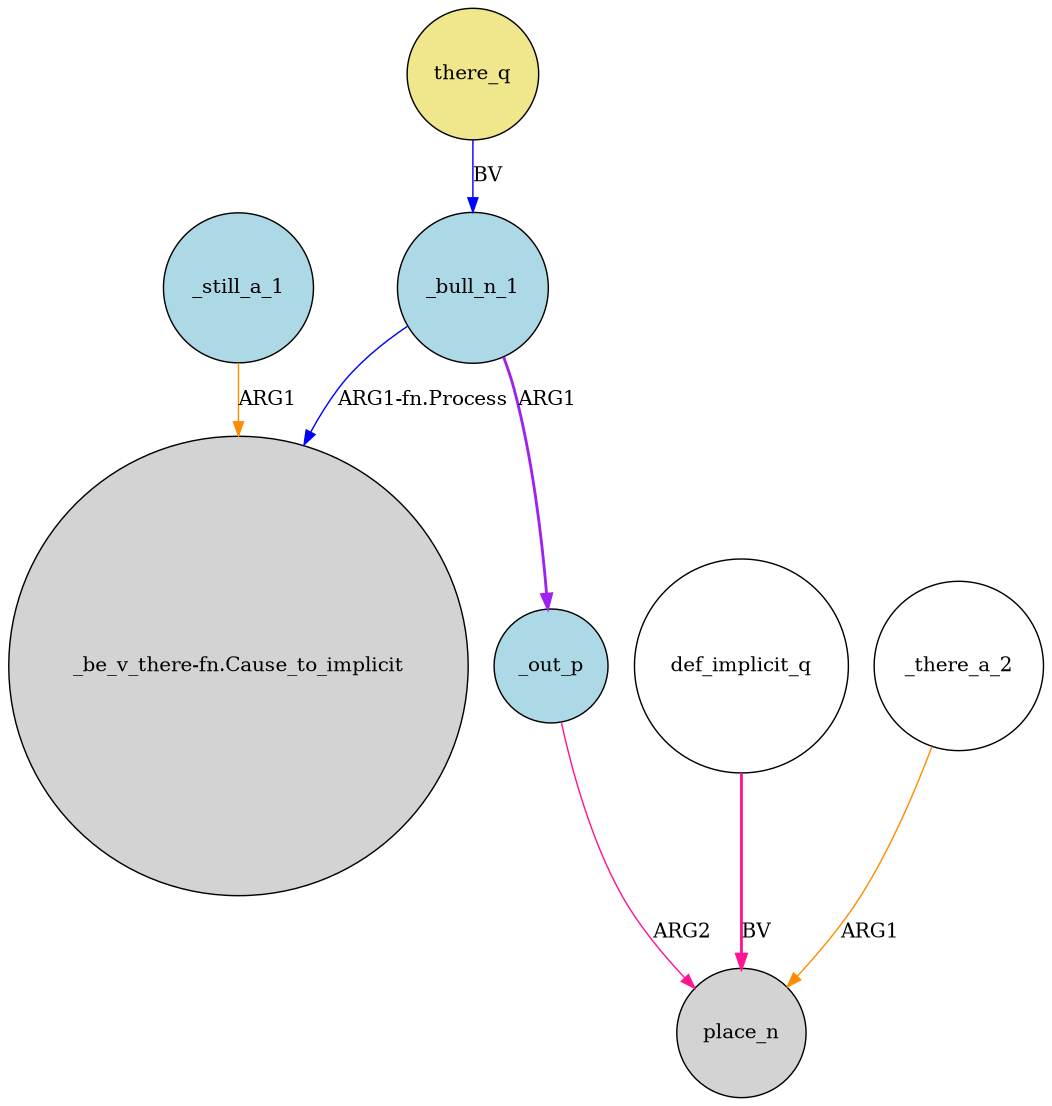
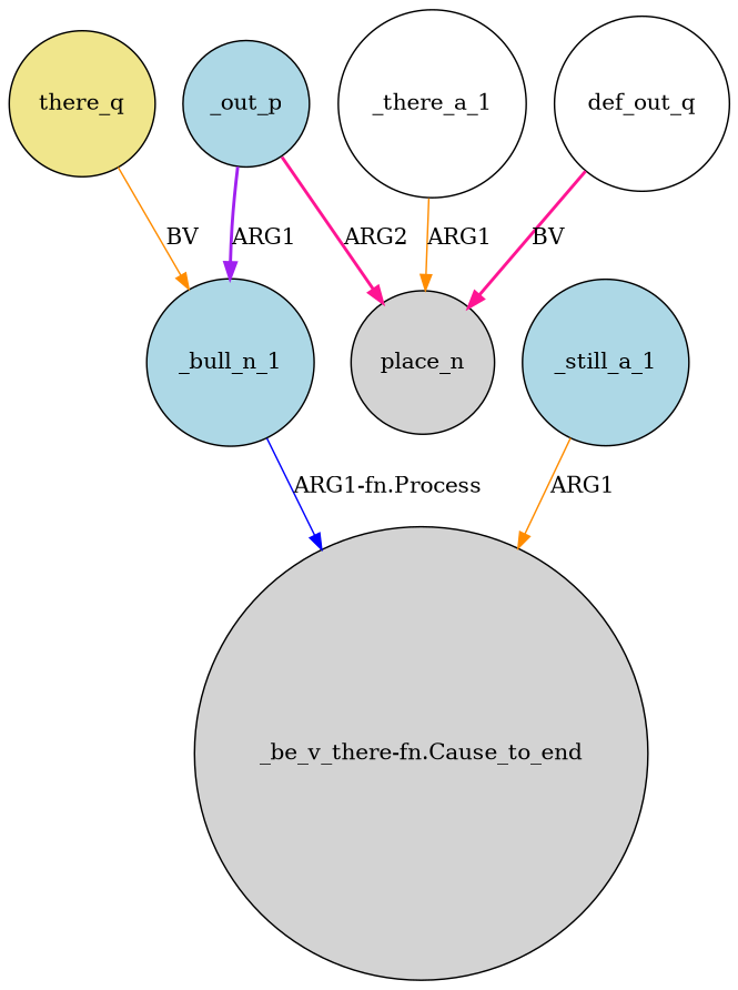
  digraph {
    node [fillcolor=lightblue shape=circle style=filled]
    edge [color=deeppink style=solid]
    place_n [fillcolor=lightgrey]
    _out_p
    _bull_n_1
-   "_be_v_there-fn.Cause_to_end" [fillcolor=lightgrey label="_be_v_there-fn.Cause_to_implicit"]
-   def_implicit_q [fillcolor=white]
-   _there_a_1 [fillcolor=white label=_there_a_2]
+   "_be_v_there-fn.Cause_to_end" [fillcolor=lightgrey]
+   def_implicit_q [fillcolor=white label=def_out_q]
+   _there_a_1 [fillcolor=white]
    n7 [fillcolor=khaki label=there_q]
    _still_a_1
-   _out_p -> place_n [label=ARG2]
-   _bull_n_1 -> _out_p [color=purple label=ARG1 style=bold]
+   _out_p -> place_n [label=ARG2 style=bold]
+   _out_p -> _bull_n_1 [color=purple label=ARG1 style=bold]
    _bull_n_1 -> "_be_v_there-fn.Cause_to_end" [color=blue label="ARG1-fn.Process"]
    def_implicit_q -> place_n [label=BV style=bold]
    _there_a_1 -> place_n [color=darkorange label=ARG1]
-   n7 -> _bull_n_1 [color=blue label=BV]
+   n7 -> _bull_n_1 [color=darkorange label=BV]
    _still_a_1 -> "_be_v_there-fn.Cause_to_end" [color=darkorange label=ARG1]
  }
